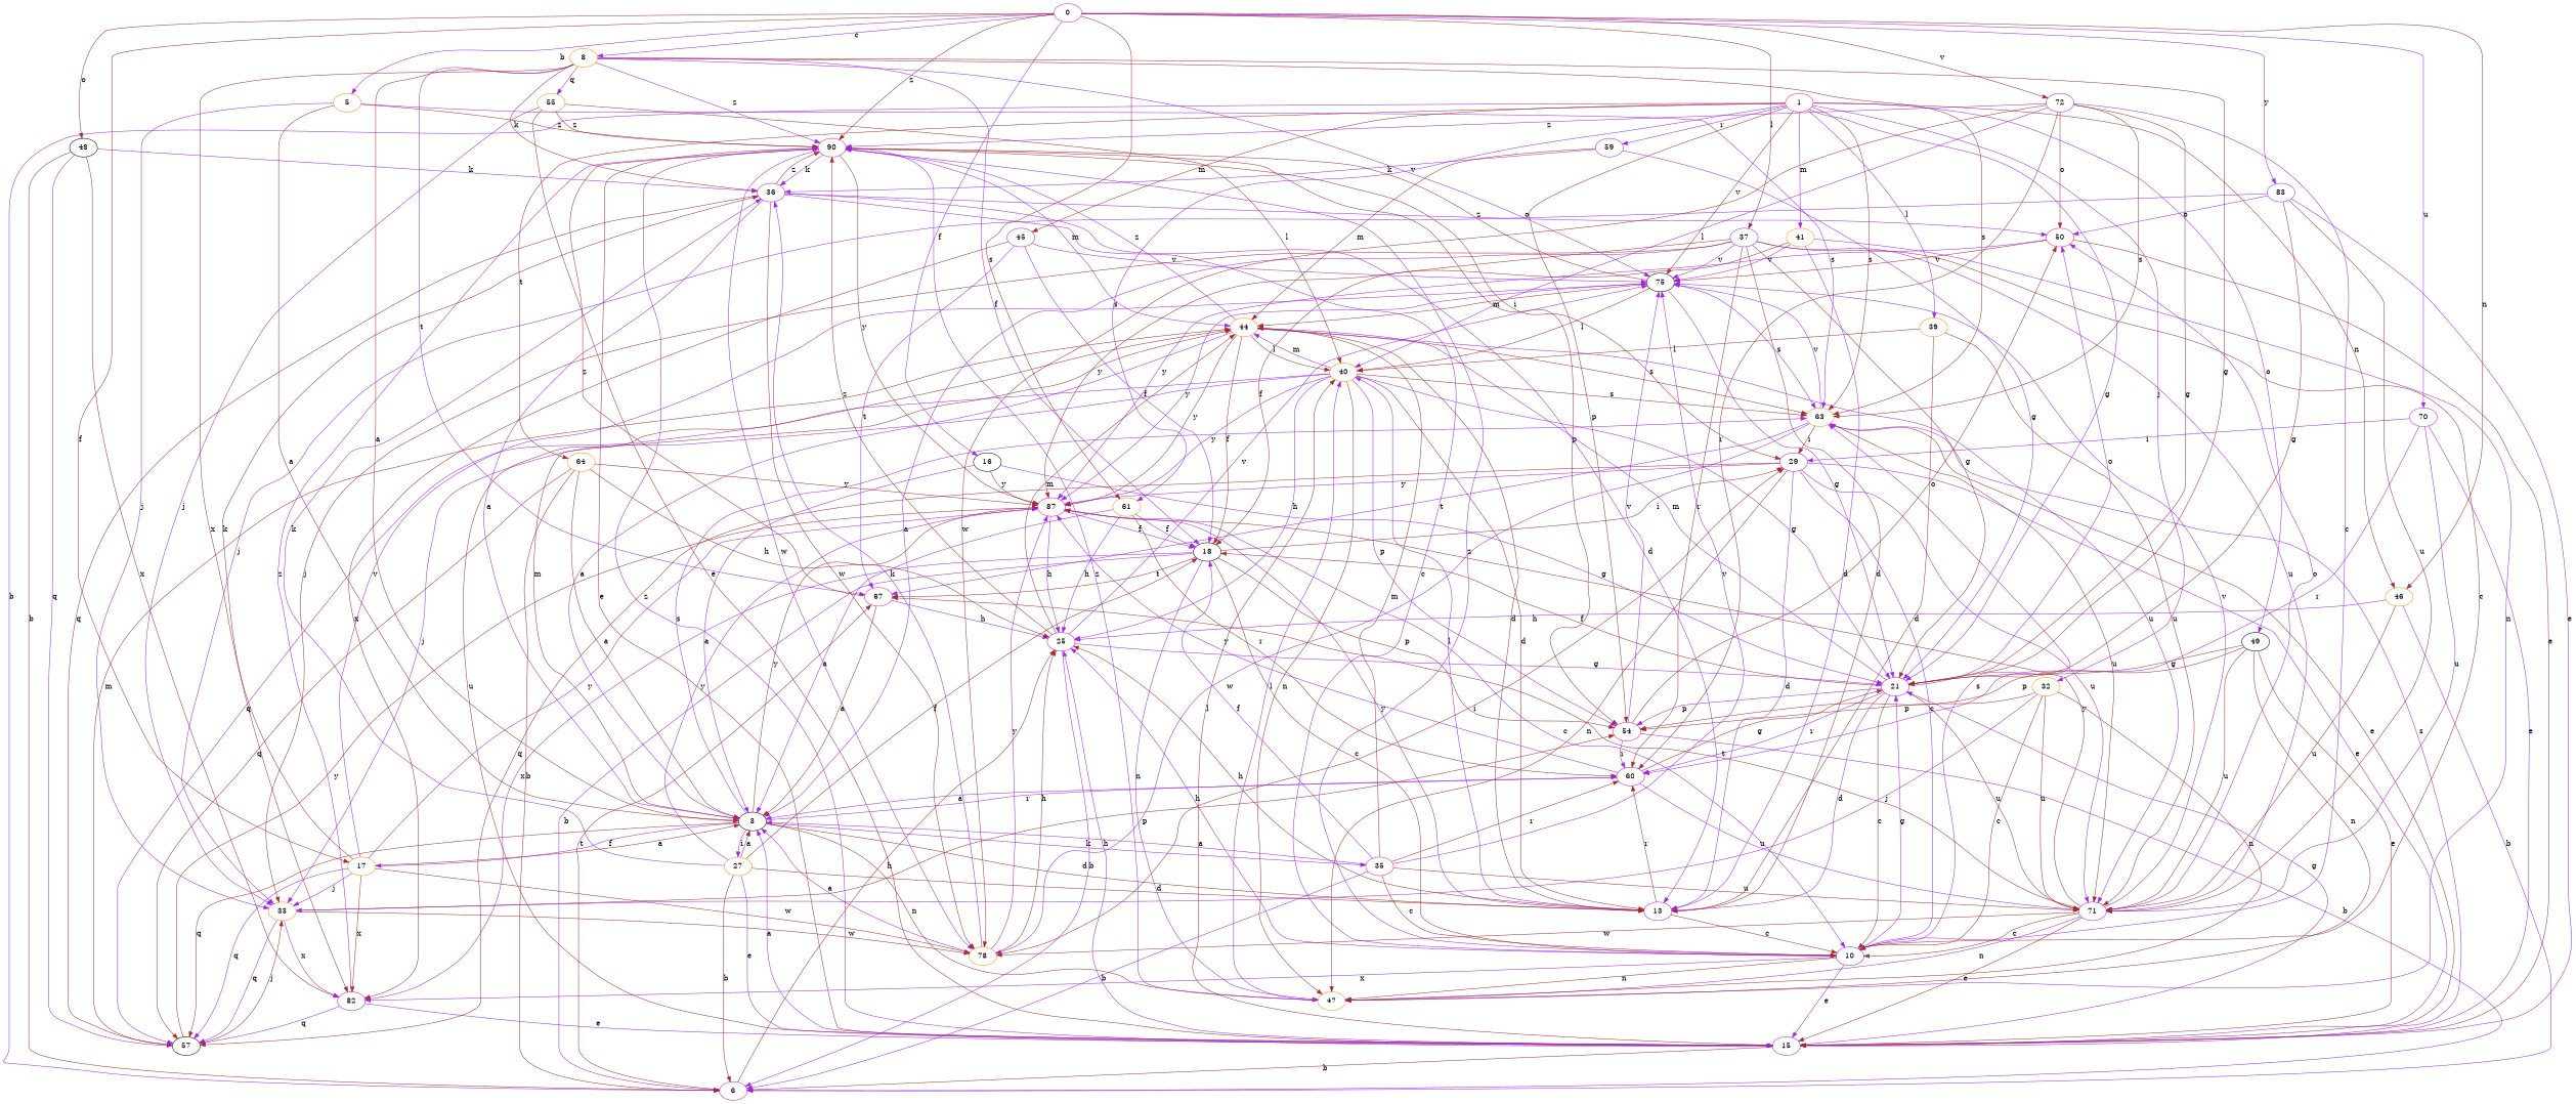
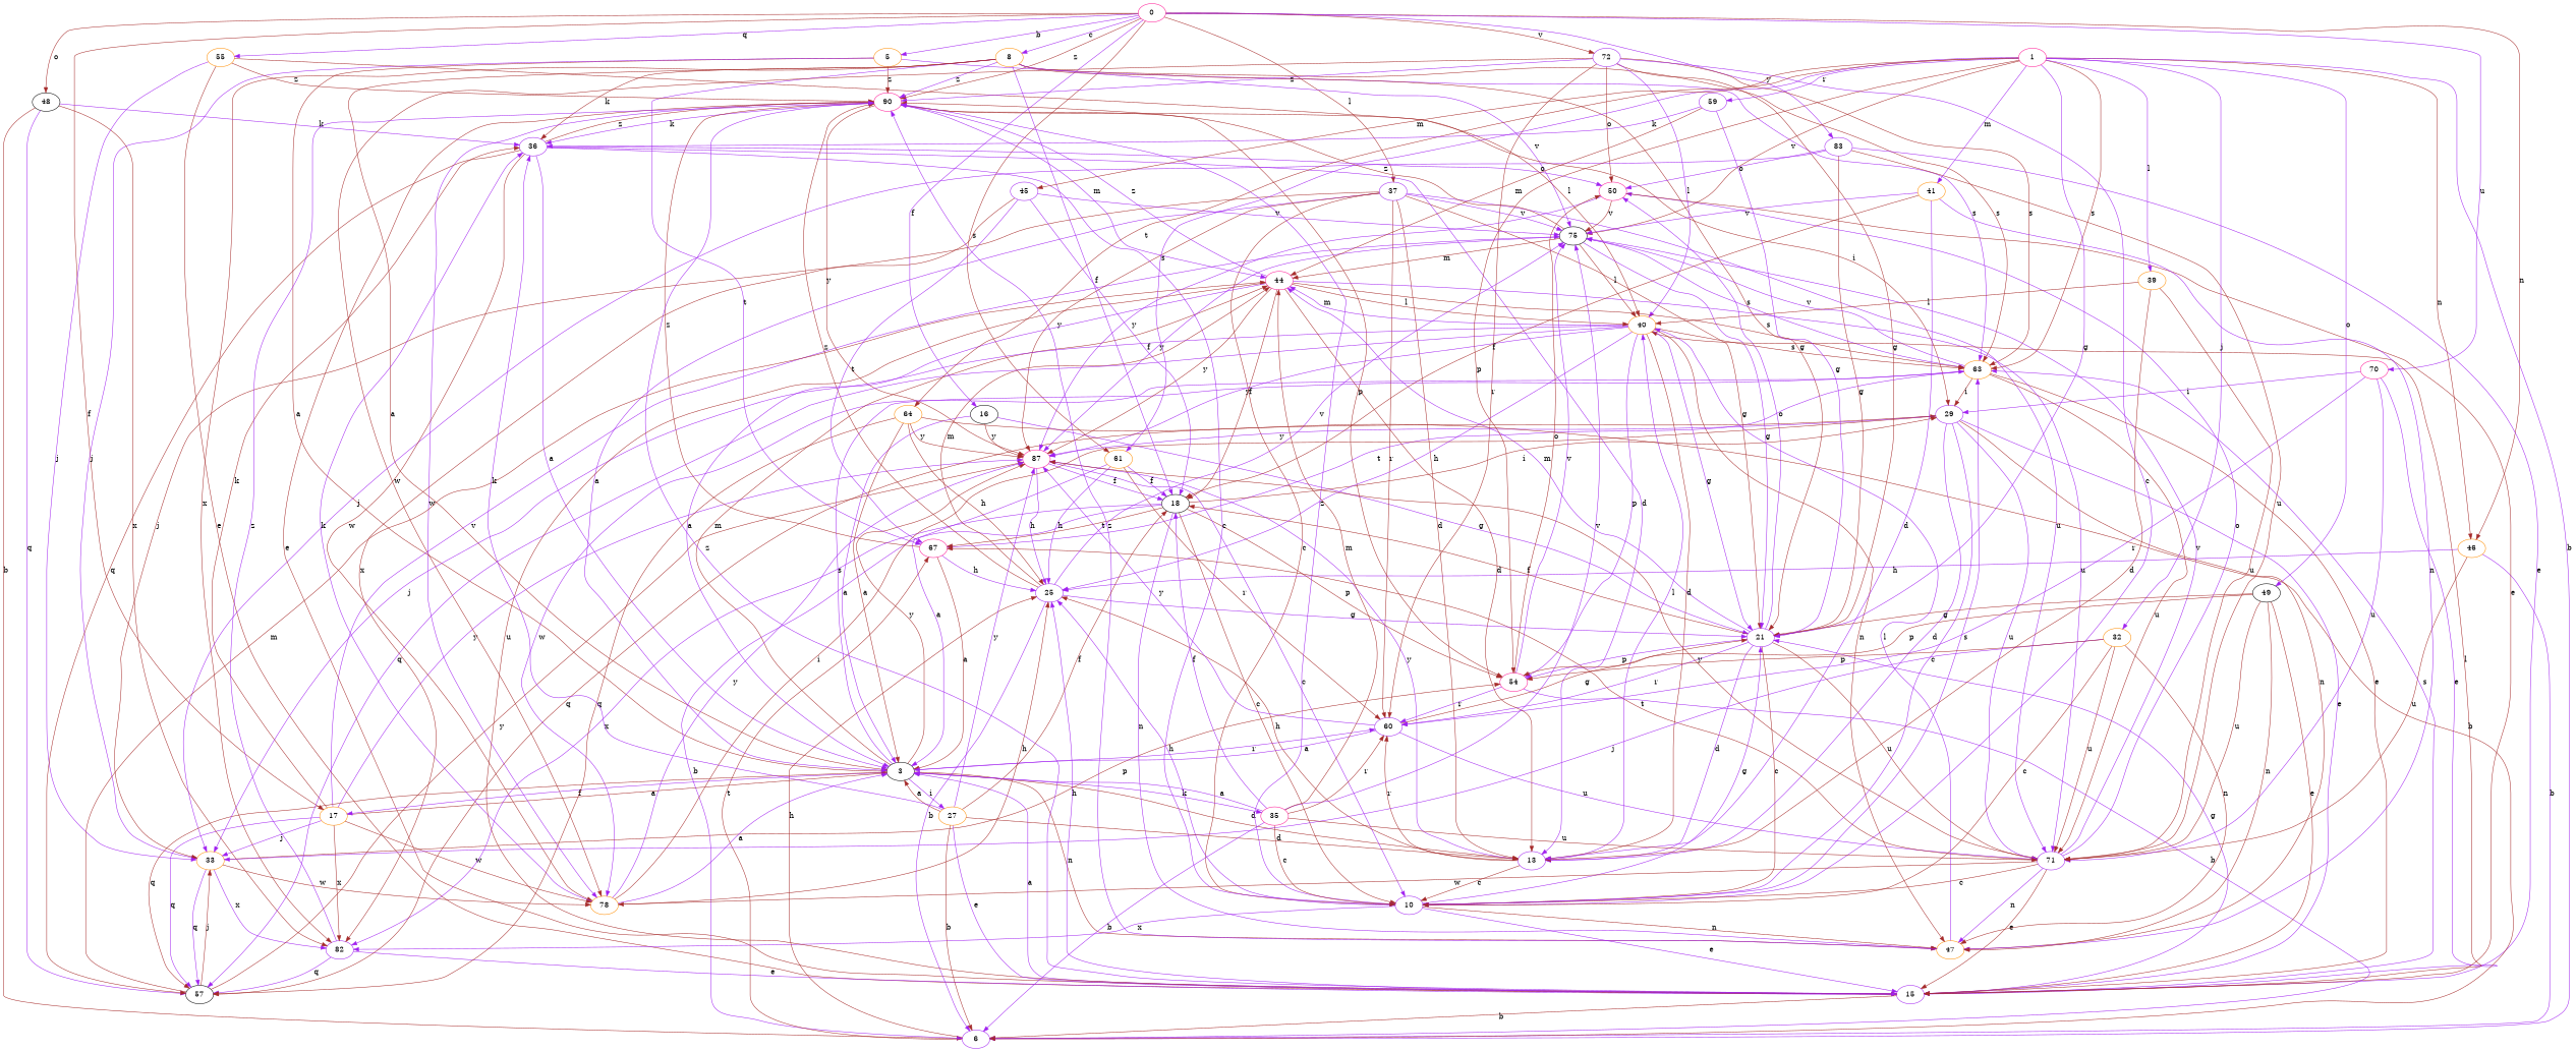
  strict digraph {
    fontname="DejaVu Serif"
    node [color=darkorange fontname="DejaVu Serif"]
    edge [color=purple fontname="DejaVu Serif"]
    0 [color=deeppink]
    5
    8
    16 [color=black]
    17
    37 [color=purple]
    46
    48 [color=black]
    55
    61
    70 [color=deeppink]
    72 [color=purple]
    83 [color=purple]
    90 [color=deeppink]
    63
    3 [color=black]
    33
    21 [color=purple]
    75 [color=black]
    67 [color=deeppink]
    18 [color=black]
    36 [color=purple]
    82 [color=purple]
    87 [color=deeppink]
    57 [color=black]
    78
    13 [color=purple]
    60 [color=purple]
    10 [color=purple]
    71 [color=purple]
    6 [color=purple]
    25 [color=purple]
    15 [color=purple]
    40
    29 [color=purple]
    50 [color=deeppink]
    54 [color=deeppink]
-   44
+   44 [color=deeppink]
    1 [color=deeppink]
    32
    39
    41
    n43 [color=purple label=45]
    49 [color=black]
    59 [color=purple]
    64
    47
    27
    35 [color=deeppink]
    0 -> 5 [label=b]
    0 -> 8 [label=c]
    0 -> 16 [label=f]
    0 -> 17 [color=brown label=f]
    0 -> 37 [color=brown label=l]
    0 -> 46 [color=brown label=n]
    0 -> 48 [color=brown label=o]
-   8 -> 55 [label=q]
+   0 -> 55 [label=q]
    0 -> 61 [color=brown label=s]
    0 -> 70 [label=u]
    0 -> 72 [color=brown label=v]
    0 -> 83 [label=y]
    0 -> 90 [color=brown label=z]
    5 -> 90 [color=brown label=z]
    5 -> 63 [label=s]
    5 -> 3 [color=brown label=a]
    5 -> 33 [label=j]
    8 -> 90 [label=z]
    8 -> 63 [color=brown label=s]
    8 -> 3 [color=brown label=a]
    8 -> 21 [color=brown label=g]
    8 -> 75 [label=v]
    8 -> 67 [label=t]
    8 -> 18 [label=f]
    8 -> 36 [color=brown label=k]
    8 -> 82 [color=brown label=x]
    16 -> 3 [label=a]
    16 -> 21 [label=g]
    16 -> 87 [color=brown label=y]
    17 -> 3 [color=brown label=a]
    17 -> 33 [label=j]
    17 -> 75 [label=v]
    17 -> 36 [color=brown label=k]
    17 -> 82 [color=brown label=x]
    17 -> 87 [label=y]
    17 -> 57 [label=q]
    17 -> 78 [color=brown label=w]
    37 -> 3 [label=a]
    37 -> 33 [color=brown label=j]
    37 -> 21 [color=brown label=g]
    37 -> 75 [label=v]
    37 -> 87 [color=brown label=y]
    37 -> 13 [color=brown label=d]
    37 -> 60 [color=brown label=r]
    37 -> 10 [color=brown label=c]
    37 -> 71 [label=u]
    46 -> 71 [color=brown label=u]
    46 -> 6 [label=b]
    46 -> 25 [label=h]
    48 -> 36 [label=k]
    48 -> 82 [color=brown label=x]
    48 -> 57 [label=q]
    48 -> 6 [color=brown label=b]
    55 -> 90 [color=brown label=z]
    55 -> 33 [label=j]
    55 -> 15 [color=brown label=e]
    55 -> 40 [color=brown label=l]
    61 -> 3 [label=a]
    61 -> 18 [label=f]
    61 -> 60 [color=brown label=r]
    61 -> 25 [label=h]
    70 -> 60 [label=r]
    70 -> 71 [label=u]
    70 -> 15 [label=e]
    70 -> 29 [label=i]
    72 -> 90 [label=z]
    72 -> 63 [color=brown label=s]
    72 -> 21 [color=brown label=g]
    72 -> 78 [color=brown label=w]
    72 -> 60 [color=brown label=r]
    72 -> 10 [label=c]
    72 -> 40 [label=l]
    72 -> 50 [color=brown label=o]
    83 -> 33 [label=j]
    83 -> 21 [color=brown label=g]
    83 -> 71 [color=brown label=u]
    83 -> 15 [label=e]
    83 -> 50 [label=o]
    90 -> 36 [label=k]
    90 -> 87 [color=brown label=y]
    90 -> 78 [label=w]
    90 -> 15 [color=brown label=e]
    90 -> 29 [color=brown label=i]
    90 -> 54 [color=brown label=p]
    90 -> 44 [label=m]
    63 -> 75 [label=v]
    63 -> 67 [label=t]
    63 -> 78 [label=w]
    63 -> 71 [color=brown label=u]
    63 -> 15 [color=brown label=e]
    63 -> 29 [color=brown label=i]
    3 -> 17 [label=f]
    3 -> 63 [label=s]
    3 -> 87 [color=brown label=y]
    3 -> 57 [color=brown label=q]
    3 -> 13 [color=brown label=d]
    3 -> 60 [label=r]
    3 -> 44 [color=brown label=m]
    3 -> 47 [color=brown label=n]
    3 -> 27 [label=i]
    3 -> 35 [label=k]
    33 -> 82 [label=x]
    33 -> 57 [label=q]
    33 -> 78 [color=brown label=w]
    33 -> 54 [color=brown label=p]
    21 -> 18 [color=brown label=f]
    21 -> 13 [label=d]
    21 -> 60 [label=r]
    21 -> 10 [color=brown label=c]
    21 -> 71 [color=brown label=u]
    21 -> 50 [label=o]
    21 -> 54 [label=p]
    21 -> 44 [label=m]
    75 -> 90 [color=brown label=z]
    75 -> 63 [label=s]
    75 -> 21 [label=g]
    75 -> 87 [label=y]
    75 -> 40 [color=brown label=l]
    75 -> 44 [color=brown label=m]
    67 -> 90 [color=brown label=z]
    67 -> 3 [color=brown label=a]
    67 -> 25 [label=h]
    18 -> 67 [color=brown label=t]
    18 -> 82 [label=x]
    18 -> 10 [color=brown label=c]
    18 -> 6 [label=b]
    18 -> 29 [color=brown label=i]
    18 -> 54 [color=brown label=p]
    18 -> 47 [label=n]
    36 -> 90 [color=brown label=z]
    36 -> 3 [label=a]
    36 -> 57 [color=brown label=q]
    36 -> 78 [color=brown label=w]
    36 -> 13 [label=d]
    36 -> 10 [label=c]
    36 -> 50 [label=o]
    82 -> 90 [label=z]
    82 -> 57 [label=q]
    82 -> 15 [label=e]
    87 -> 18 [label=f]
    87 -> 10 [label=c]
    87 -> 25 [label=h]
    57 -> 33 [color=brown label=j]
    57 -> 87 [color=brown label=y]
    57 -> 44 [color=brown label=m]
    78 -> 3 [label=a]
    78 -> 36 [label=k]
    78 -> 87 [label=y]
    78 -> 25 [color=brown label=h]
    78 -> 29 [color=brown label=i]
    13 -> 87 [label=y]
    13 -> 60 [color=brown label=r]
    13 -> 10 [color=brown label=c]
    13 -> 25 [color=brown label=h]
    13 -> 40 [label=l]
    60 -> 3 [label=a]
    60 -> 21 [color=brown label=g]
    60 -> 87 [label=y]
    60 -> 71 [label=u]
    10 -> 90 [label=z]
    10 -> 63 [label=s]
    10 -> 21 [label=g]
    10 -> 82 [label=x]
    10 -> 25 [label=h]
    10 -> 15 [label=e]
    10 -> 47 [color=brown label=n]
    71 -> 75 [label=v]
    71 -> 67 [color=brown label=t]
    71 -> 87 [color=brown label=y]
    71 -> 78 [color=brown label=w]
    71 -> 10 [color=brown label=c]
    71 -> 15 [color=brown label=e]
    71 -> 50 [label=o]
    71 -> 47 [label=n]
    6 -> 67 [color=brown label=t]
    6 -> 25 [color=brown label=h]
    25 -> 90 [color=brown label=z]
    25 -> 21 [label=g]
    25 -> 75 [label=v]
    25 -> 6 [label=b]
    25 -> 44 [color=brown label=m]
    15 -> 90 [label=z]
    15 -> 63 [label=s]
    15 -> 3 [label=a]
    15 -> 21 [label=g]
    15 -> 6 [color=brown label=b]
    15 -> 25 [label=h]
    15 -> 40 [color=brown label=l]
    40 -> 63 [color=brown label=s]
    40 -> 33 [label=j]
    40 -> 21 [label=g]
    40 -> 87 [label=y]
    40 -> 57 [label=q]
    40 -> 13 [color=brown label=d]
    40 -> 25 [label=h]
    40 -> 54 [label=p]
    40 -> 44 [label=m]
    40 -> 47 [color=brown label=n]
    29 -> 87 [label=y]
    29 -> 57 [color=brown label=q]
    29 -> 13 [label=d]
    29 -> 10 [label=c]
    29 -> 71 [label=u]
    29 -> 15 [label=e]
    29 -> 47 [color=brown label=n]
    50 -> 75 [color=brown label=v]
    50 -> 87 [label=y]
    50 -> 15 [color=brown label=e]
    54 -> 75 [label=v]
    54 -> 60 [label=r]
    54 -> 6 [label=b]
    54 -> 50 [color=brown label=o]
    44 -> 90 [label=z]
    44 -> 63 [color=brown label=s]
    44 -> 3 [label=a]
    44 -> 18 [color=brown label=f]
    44 -> 87 [color=brown label=y]
    44 -> 13 [color=brown label=d]
    44 -> 71 [label=u]
    44 -> 15 [color=brown label=u]
    44 -> 40 [color=brown label=l]
    1 -> 46 [color=brown label=n]
    1 -> 61 [label=s]
    1 -> 63 [color=brown label=s]
    1 -> 21 [label=g]
    1 -> 75 [color=brown label=v]
    1 -> 6 [label=b]
    1 -> 54 [color=brown label=p]
    1 -> 32 [label=j]
    1 -> 39 [label=l]
    1 -> 41 [label=m]
    1 -> n43 [color=brown label=m]
    1 -> 49 [label=o]
    1 -> 59 [label=r]
    1 -> 64 [color=brown label=t]
    32 -> 33 [label=j]
    32 -> 10 [color=brown label=c]
    32 -> 71 [color=brown label=u]
    32 -> 54 [color=brown label=p]
    32 -> 47 [color=brown label=n]
    39 -> 13 [color=brown label=d]
    39 -> 71 [color=brown label=u]
    39 -> 40 [color=brown label=l]
    41 -> 75 [label=v]
    41 -> 18 [color=brown label=f]
    41 -> 13 [label=d]
    41 -> 47 [label=n]
    n43 -> 75 [label=v]
    n43 -> 67 [label=t]
    n43 -> 18 [label=f]
    n43 -> 82 [color=brown label=x]
    49 -> 21 [color=brown label=g]
    49 -> 71 [color=brown label=u]
    49 -> 15 [color=brown label=e]
    49 -> 54 [color=brown label=p]
    49 -> 47 [color=brown label=n]
    59 -> 21 [label=g]
    59 -> 36 [label=k]
    59 -> 44 [color=brown label=m]
    64 -> 3 [color=brown label=a]
    64 -> 87 [color=brown label=y]
    64 -> 57 [color=brown label=q]
    64 -> 6 [color=brown label=b]
    64 -> 25 [color=brown label=h]
    47 -> 90 [label=z]
    47 -> 40 [label=l]
    27 -> 3 [color=brown label=a]
    27 -> 18 [color=brown label=f]
    27 -> 36 [label=k]
    27 -> 87 [label=y]
    27 -> 13 [color=brown label=d]
    27 -> 6 [color=brown label=b]
    27 -> 15 [label=e]
    35 -> 3 [label=a]
    35 -> 75 [label=v]
    35 -> 18 [label=f]
    35 -> 60 [color=brown label=r]
    35 -> 10 [color=brown label=c]
    35 -> 71 [color=brown label=u]
    35 -> 6 [label=b]
    35 -> 44 [color=brown label=m]
  }
